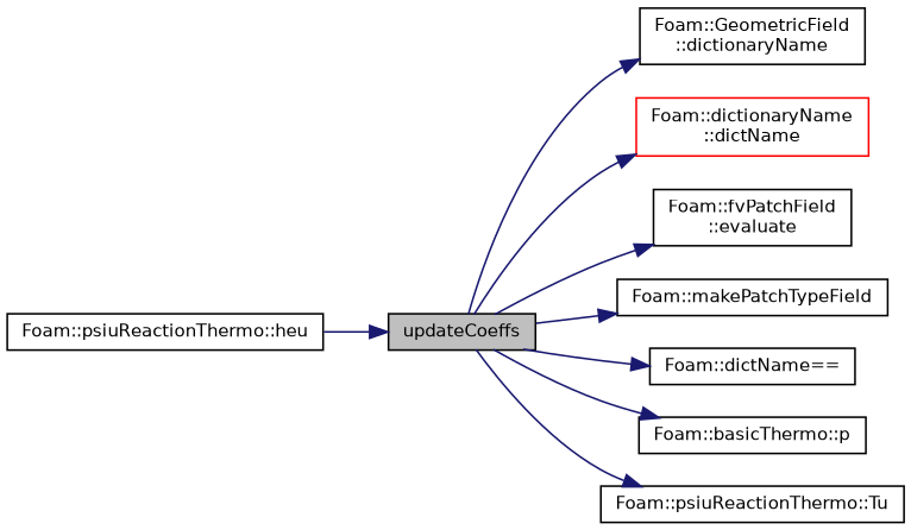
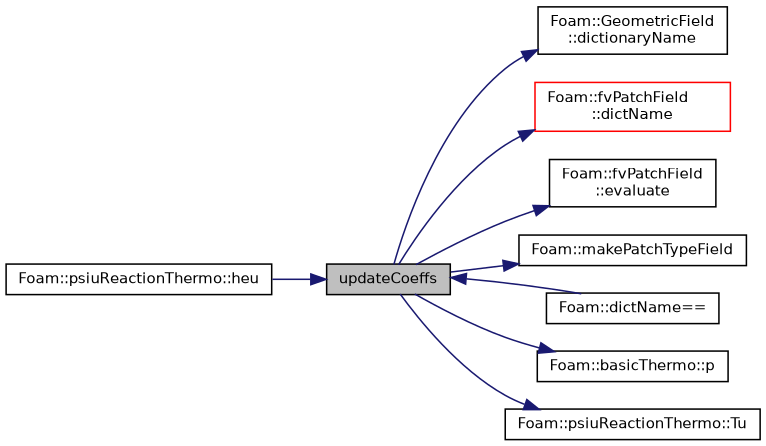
  digraph {
    rankdir=LR
    node [color=black fontname=Helvetica fontsize=10 shape=record]
    edge [color=midnightblue fontname=Helvetica fontsize=10 labelfontname=Helvetica labelfontsize=10 style=solid]
    n1 [fillcolor=grey75 fontcolor=black height=0.2 label=updateCoeffs style=filled width=0.4]
    n2 [height=0.2 label="Foam::GeometricField\l::dictionaryName" width=0.4]
-   n3 [color=red height=0.2 label="Foam::dictionaryName\l::dictName" width=0.4]
+   n3 [color=red height=0.2 label="Foam::fvPatchField\l::dictName" width=0.4]
    n4 [height=0.2 label="Foam::fvPatchField\l::evaluate" width=0.4]
    n5 [height=0.2 label="Foam::makePatchTypeField" width=0.4]
    n6 [height=0.2 label="Foam::dictName==" width=0.4]
    n7 [height=0.2 label="Foam::basicThermo::p" width=0.4]
    n8 [height=0.2 label="Foam::psiuReactionThermo::Tu" width=0.4]
    n9 [height=0.2 label="Foam::psiuReactionThermo::heu" width=0.4]
    n1 -> n2
    n1 -> n3
    n1 -> n4
    n1 -> n5
-   n1 -> n6
+   n6 -> n1
    n1 -> n7
    n1 -> n8
    n9 -> n1
  }
